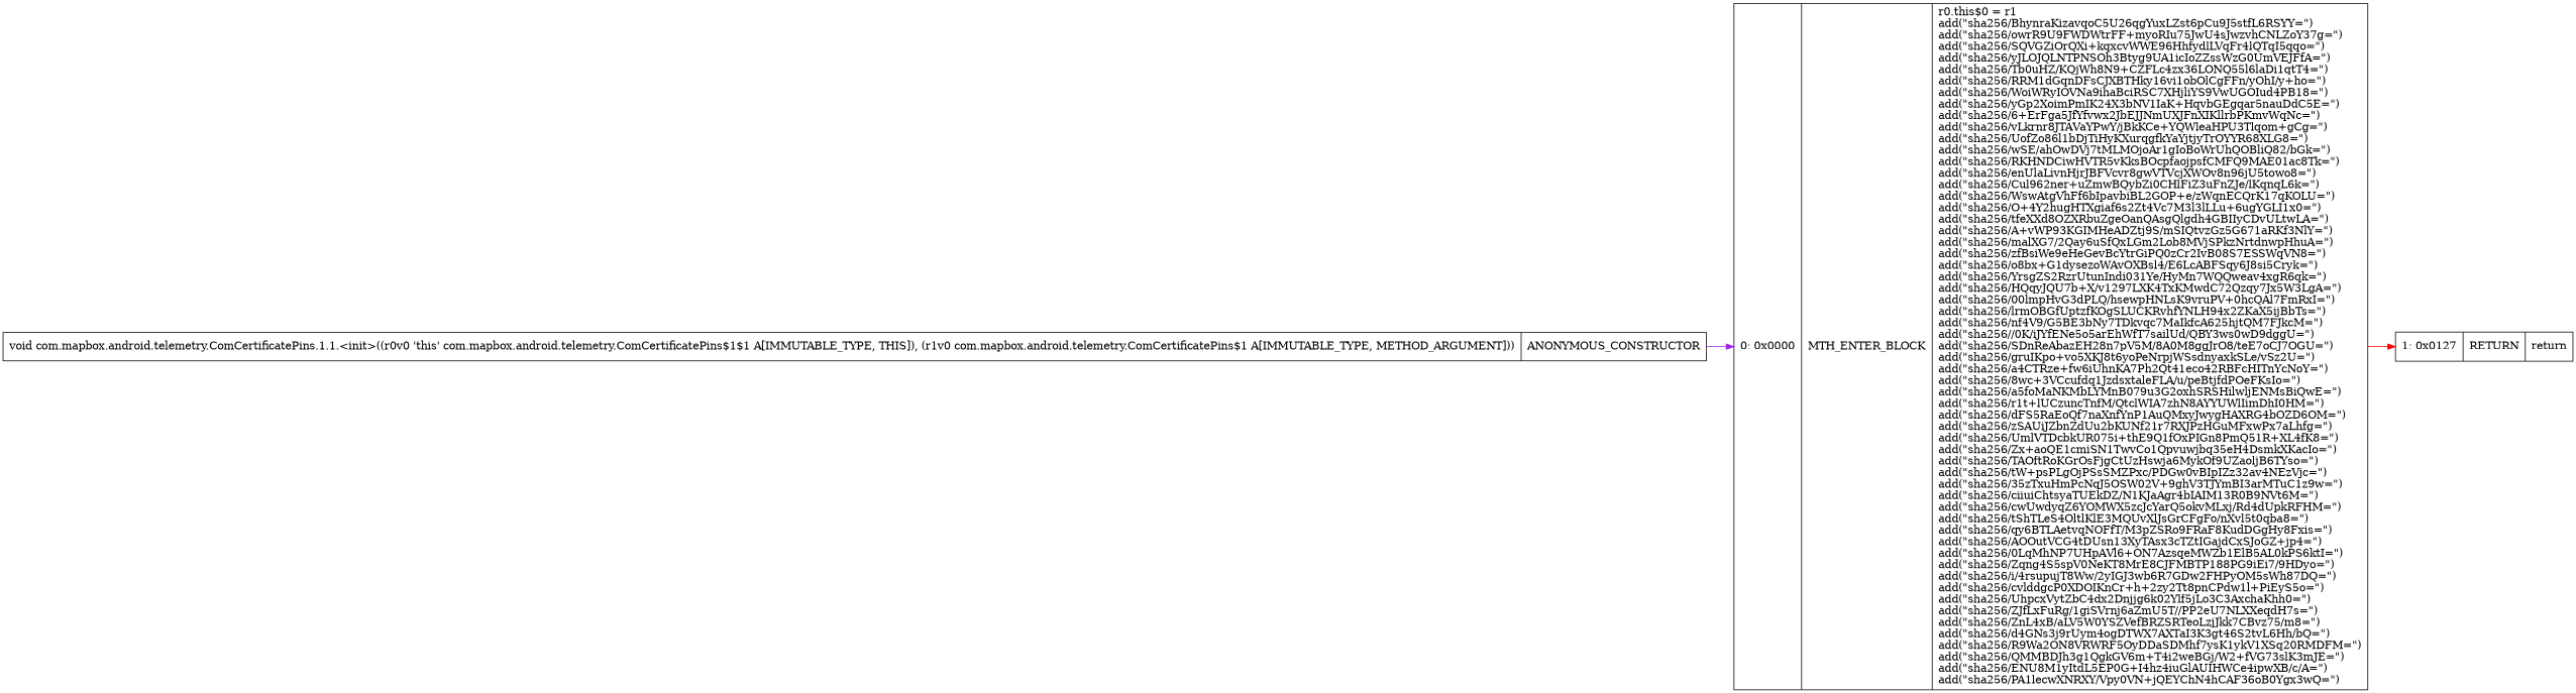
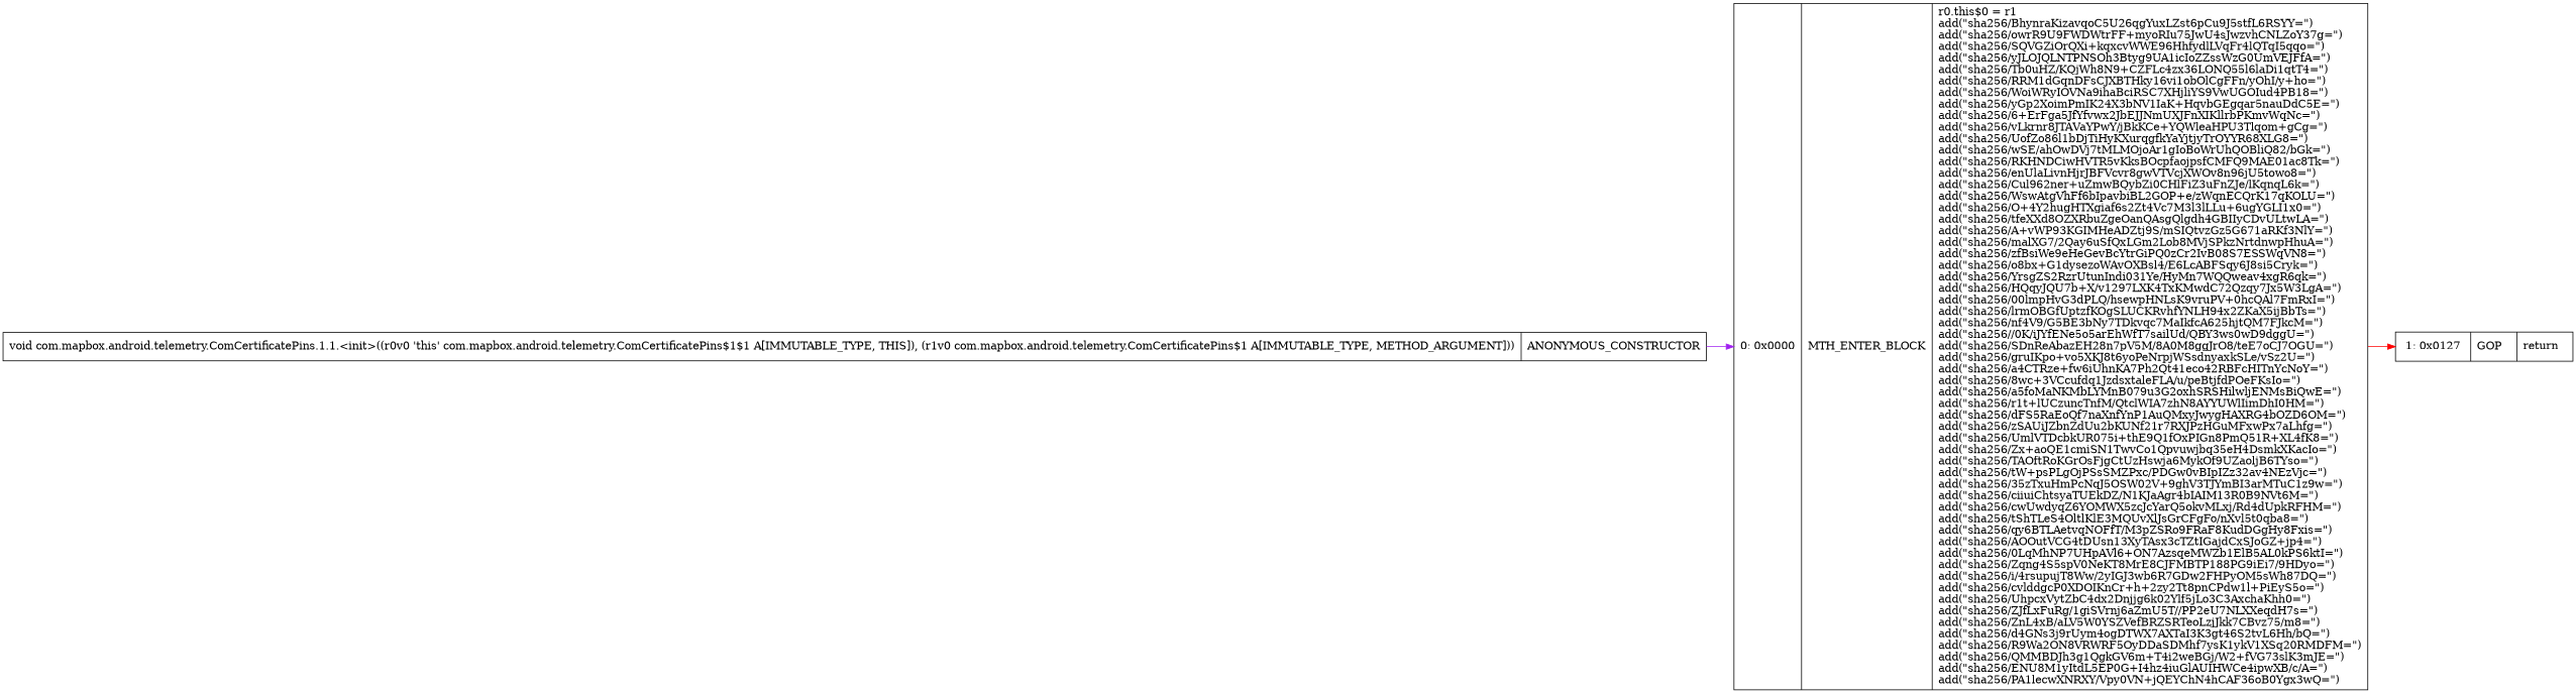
  digraph {
    rankdir=LR
    node [shape=record]
    n1 [label="{0\:\ 0x0000|MTH_ENTER_BLOCK\l|r0.this$0 = r1\ladd(\"sha256\/BhynraKizavqoC5U26qgYuxLZst6pCu9J5stfL6RSYY=\")\ladd(\"sha256\/owrR9U9FWDWtrFF+myoRIu75JwU4sJwzvhCNLZoY37g=\")\ladd(\"sha256\/SQVGZiOrQXi+kqxcvWWE96HhfydlLVqFr4lQTqI5qqo=\")\ladd(\"sha256\/yJLOJQLNTPNSOh3Btyg9UA1icIoZZssWzG0UmVEJFfA=\")\ladd(\"sha256\/Tb0uHZ\/KQjWh8N9+CZFLc4zx36LONQ55l6laDi1qtT4=\")\ladd(\"sha256\/RRM1dGqnDFsCJXBTHky16vi1obOlCgFFn\/yOhI\/y+ho=\")\ladd(\"sha256\/WoiWRyIOVNa9ihaBciRSC7XHjliYS9VwUGOIud4PB18=\")\ladd(\"sha256\/yGp2XoimPmIK24X3bNV1IaK+HqvbGEgqar5nauDdC5E=\")\ladd(\"sha256\/6+ErFga5JfYfvwx2JbEJJNmUXJFnXIKllrbPKmvWqNc=\")\ladd(\"sha256\/vLkrnr8JTAVaYPwY\/jBkKCe+YQWleaHPU3Tlqom+gCg=\")\ladd(\"sha256\/UofZo86l1bDjTiHyKXurqgfkYaYjtjyTrOYYR68XLG8=\")\ladd(\"sha256\/wSE\/ahOwDVj7tMLMOjoAr1gIoBoWrUhQOBliQ82\/bGk=\")\ladd(\"sha256\/RKHNDCiwHVTR5vKksBOcpfaojpsfCMFQ9MAE01ac8Tk=\")\ladd(\"sha256\/enUlaLivnHjrJBFVcvr8gwVTVcjXWOv8n96jU5towo8=\")\ladd(\"sha256\/Cul962ner+uZmwBQybZi0CHlFiZ3uFnZJe\/lKqnqL6k=\")\ladd(\"sha256\/WswAtgVhFf6bIpavbiBL2GOP+e\/zWqnECQrK17qKOLU=\")\ladd(\"sha256\/O+4Y2hugHTXgiaf6s2Zt4Vc7M3l3lLLu+6ugYGLI1x0=\")\ladd(\"sha256\/tfeXXd8OZXRbuZgeOanQAsgQlgdh4GBIIyCDvULtwLA=\")\ladd(\"sha256\/A+vWP93KGIMHeADZtj9S\/mSIQtvzGz5G671aRKf3NlY=\")\ladd(\"sha256\/malXG7\/2Qay6uSfQxLGm2Lob8MVjSPkzNrtdnwpHhuA=\")\ladd(\"sha256\/zfBsiWe9eHeGevBcYtrGiPQ0zCr2IvB08S7ESSWqVN8=\")\ladd(\"sha256\/o8bx+G1dysezoWAvOXBsl4\/E6LcABFSqy6J8si5Cryk=\")\ladd(\"sha256\/YrsgZS2RzrUtunIndi031Ye\/HyMn7WQQweav4xgR6qk=\")\ladd(\"sha256\/HQqyJQU7b+X\/v1297LXK4TxKMwdC72Qzqy7Jx5W3LgA=\")\ladd(\"sha256\/00lmpHvG3dPLQ\/hsewpHNLsK9vruPV+0hcQAl7FmRxI=\")\ladd(\"sha256\/lrmOBGfUptzfKOgSLUCKRvhfYNLH94x2ZKaX5ijBbTs=\")\ladd(\"sha256\/nf4V9\/G5BE3bNy7TDkvqc7MaIkfcA625hjtQM7FJkcM=\")\ladd(\"sha256\/\/0K\/iJYfENe5o5arEhWfT7sailUd\/QBY3ws0wD9dggU=\")\ladd(\"sha256\/SDnReAbazEH28n7pV5M\/8A0M8ggJrO8\/teE7oCJ7OGU=\")\ladd(\"sha256\/gruIKpo+vo5XKJ8t6yoPeNrpjWSsdnyaxkSLe\/vSz2U=\")\ladd(\"sha256\/a4CTRze+fw6iUhnKA7Ph2Qt41eco42RBFcHITnYcNoY=\")\ladd(\"sha256\/8wc+3VCcufdq1JzdsxtaleFLA\/u\/peBtjfdPOeFKsIo=\")\ladd(\"sha256\/a5foMaNKMbLYMnB079u3G2oxhSRSHilwljENMsBiQwE=\")\ladd(\"sha256\/r1t+lUCzuncTnfM\/QtclWIA7zhN8AYYUWlIimDhI0HM=\")\ladd(\"sha256\/dFS5RaEoQf7naXnfYnP1AuQMxyJwygHAXRG4bOZD6OM=\")\ladd(\"sha256\/zSAUiJZbnZdUu2bKUNf21r7RXJPzHGuMFxwPx7aLhfg=\")\ladd(\"sha256\/UmlVTDcbkUR075i+thE9Q1fOxPIGn8PmQ51R+XL4fK8=\")\ladd(\"sha256\/Zx+aoQE1cmiSN1TwvCo1Qpvuwjbq35eH4DsmkXKacIo=\")\ladd(\"sha256\/TAOftRoKGrOsFjgCtUzHswja6MykOf9UZaoljB6TYso=\")\ladd(\"sha256\/tW+psPLgOjPSsSMZPxc\/PDGw0vBIpIZz32av4NEzVjc=\")\ladd(\"sha256\/35zTxuHmPcNqJ5OSW02V+9ghV3TJYmBI3arMTuC1z9w=\")\ladd(\"sha256\/ciiuiChtsyaTUEkDZ\/N1KJaAgr4bIAIM13R0B9NVt6M=\")\ladd(\"sha256\/cwUwdyqZ6YOMWX5zcJcYarQ5okvMLxj\/Rd4dUpkRFHM=\")\ladd(\"sha256\/tShTLeS4OltlKlE3MQUvXlJsGrCFgFo\/nXvl5t0qba8=\")\ladd(\"sha256\/qy6BTLAetvqNOFfT\/M3pZSRo9FRaF8KudDGgHy8Fxis=\")\ladd(\"sha256\/AOOutVCG4tDUsn13XyTAsx3cTZtIGajdCxSJoGZ+jp4=\")\ladd(\"sha256\/0LqMhNP7UHpAVl6+ON7AzsqeMWZb1ElB5AL0kPS6ktI=\")\ladd(\"sha256\/Zqng4S5spV0NeKT8MrE8CJFMBTP188PG9iEi7\/9HDyo=\")\ladd(\"sha256\/i\/4rsupujT8Ww\/2yIGJ3wb6R7GDw2FHPyOM5sWh87DQ=\")\ladd(\"sha256\/cvlddgcP0XDOIKnCr+h+2zy2Tt8pnCPdw1l+PiEyS5o=\")\ladd(\"sha256\/UhpcxVytZbC4dx2Dnjjg6k02Ylf5jLo3C3AxchaKhh0=\")\ladd(\"sha256\/ZJfLxFuRg\/1giSVrnj6aZmU5T\/\/PP2eU7NLXXeqdH7s=\")\ladd(\"sha256\/ZnL4xB\/aLV5W0YSZVefBRZSRTeoLzjJkk7CBvz75\/m8=\")\ladd(\"sha256\/d4GNs3j9rUym4ogDTWX7AXTaI3K3gt46S2tvL6Hh\/bQ=\")\ladd(\"sha256\/R9Wa2ON8VRWRF5OyDDaSDMhf7ysK1ykV1XSq20RMDFM=\")\ladd(\"sha256\/QMMBDJh3g1QgkGV6m+T4i2weBGj\/W2+fVG73slK3mJE=\")\ladd(\"sha256\/ENU8M1yItdL5EP0G+I4hz4iuGlAUIHWCe4ipwXB\/c\/A=\")\ladd(\"sha256\/PA1lecwXNRXY\/Vpy0VN+jQEYChN4hCAF36oB0Ygx3wQ=\")\l}"]
-   n2 [label="{1\:\ 0x0127|RETURN\l|return\l}"]
+   n2 [label="{1\:\ 0x0127|GOP\l|return\l}"]
    n3 [label="{void com.mapbox.android.telemetry.ComCertificatePins.1.1.\<init\>((r0v0 'this' com.mapbox.android.telemetry.ComCertificatePins$1$1 A[IMMUTABLE_TYPE, THIS]), (r1v0 com.mapbox.android.telemetry.ComCertificatePins$1 A[IMMUTABLE_TYPE, METHOD_ARGUMENT]))  | ANONYMOUS_CONSTRUCTOR\l}"]
    n1 -> n2 [color=red]
    n3 -> n1 [color=purple]
  }
